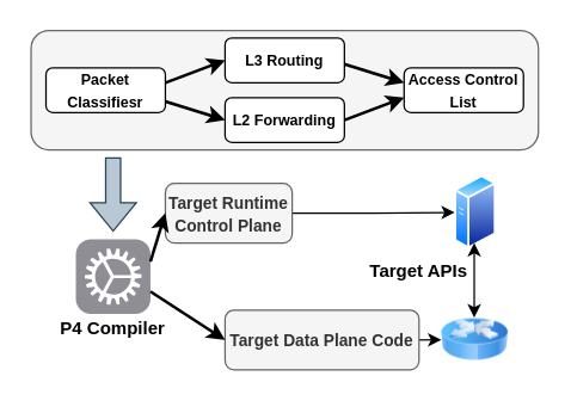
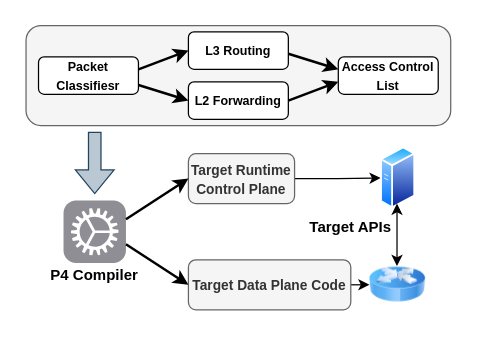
  <mxCell id="0" />
  <mxCell id="1" parent="0" />
  <mxCell id="2" value="" style="rounded=1;whiteSpace=wrap;html=1;fillColor=#f5f5f5;fontColor=#333333;strokeColor=#666666;" parent="1" vertex="1"><mxGeometry x="20" y="20" width="340" height="80" as="geometry" /></mxCell>
  <mxCell id="3" value="&lt;font style=&quot;font-size: 10px;&quot;&gt;&lt;b&gt;Packet Classifiesr&lt;/b&gt;&lt;/font&gt;" style="rounded=1;whiteSpace=wrap;html=1;" parent="1" vertex="1"><mxGeometry x="30" y="45" width="80" height="30" as="geometry" /></mxCell>
  <mxCell id="4" value="&lt;b&gt;&lt;font style=&quot;font-size: 10px;&quot;&gt;L3 Routing&lt;/font&gt;&lt;/b&gt;" style="rounded=1;whiteSpace=wrap;html=1;" parent="1" vertex="1"><mxGeometry x="150" y="25" width="80" height="30" as="geometry" /></mxCell>
  <mxCell id="5" value="&lt;b&gt;&lt;font style=&quot;font-size: 10px;&quot;&gt;L2 Forwarding&lt;/font&gt;&lt;/b&gt;" style="rounded=1;whiteSpace=wrap;html=1;" parent="1" vertex="1"><mxGeometry x="150" y="65" width="80" height="30" as="geometry" /></mxCell>
  <mxCell id="6" value="&lt;b&gt;&lt;font style=&quot;font-size: 10px;&quot;&gt;Access Control List&lt;/font&gt;&lt;/b&gt;" style="rounded=1;whiteSpace=wrap;html=1;" parent="1" vertex="1"><mxGeometry x="270" y="45" width="80" height="30" as="geometry" /></mxCell>
  <mxCell id="7" value="" style="endArrow=classic;html=1;rounded=0;entryX=0;entryY=0.5;entryDx=0;entryDy=0;fontSize=16;strokeWidth=2;" parent="1" target="4" edge="1"><mxGeometry width="50" height="50" relative="1" as="geometry"><mxPoint x="110" y="55" as="sourcePoint" /><mxPoint x="160" y="5" as="targetPoint" /></mxGeometry></mxCell>
  <mxCell id="8" value="" style="endArrow=classic;html=1;rounded=0;entryX=0;entryY=0.5;entryDx=0;entryDy=0;fontSize=16;strokeWidth=2;" parent="1" target="5" edge="1"><mxGeometry width="50" height="50" relative="1" as="geometry"><mxPoint x="110" y="67.5" as="sourcePoint" /><mxPoint x="150" y="52.5" as="targetPoint" /></mxGeometry></mxCell>
  <mxCell id="9" value="" style="endArrow=classic;html=1;rounded=0;entryX=0;entryY=0.5;entryDx=0;entryDy=0;fontSize=16;strokeWidth=2;" parent="1" edge="1"><mxGeometry width="50" height="50" relative="1" as="geometry"><mxPoint x="230" y="42.5" as="sourcePoint" /><mxPoint x="270" y="55" as="targetPoint" /></mxGeometry></mxCell>
  <mxCell id="10" value="" style="endArrow=classic;html=1;rounded=0;entryX=0;entryY=0.5;entryDx=0;entryDy=0;fontSize=16;strokeWidth=2;" parent="1" edge="1"><mxGeometry width="50" height="50" relative="1" as="geometry"><mxPoint x="230" y="80" as="sourcePoint" /><mxPoint x="270" y="65" as="targetPoint" /></mxGeometry></mxCell>
  <mxCell id="11" value="" style="shape=flexArrow;endArrow=classic;html=1;rounded=0;fillColor=#bac8d3;strokeColor=#23445d;" parent="1" edge="1"><mxGeometry width="50" height="50" relative="1" as="geometry"><mxPoint x="75" y="105" as="sourcePoint" /><mxPoint x="75" y="155" as="targetPoint" /></mxGeometry></mxCell>
  <mxCell id="12" value="" style="rounded=1;whiteSpace=wrap;html=1;strokeWidth=1;shadow=0;dashed=0;shape=mxgraph.ios7.misc.settings;fillColor=#8F8E94;strokeColor=none;strokeColor2=#222222;fontColor=#222222;fontSize=8;verticalLabelPosition=bottom;verticalAlign=top;sketch=0;" parent="1" vertex="1"><mxGeometry x="50" y="160" width="50" height="50" as="geometry" /></mxCell>
  <mxCell id="13" style="edgeStyle=orthogonalEdgeStyle;rounded=0;orthogonalLoop=1;jettySize=auto;html=1;exitX=1;exitY=0.5;exitDx=0;exitDy=0;entryX=0;entryY=0.5;entryDx=0;entryDy=0;" parent="1" source="14" target="21" edge="1"><mxGeometry relative="1" as="geometry" /></mxCell>
- <mxCell id="14" value="&lt;b&gt;&lt;font style=&quot;font-size: 11px;&quot;&gt;Target Runtime Control Plane&lt;/font&gt;&lt;/b&gt;" style="rounded=1;whiteSpace=wrap;html=1;fillColor=#f5f5f5;fontColor=#333333;strokeColor=#666666;" parent="1" vertex="1"><mxGeometry x="110" y="122.5" width="85" height="40" as="geometry" /></mxCell>
+ <mxCell id="14" value="&lt;b&gt;&lt;font style=&quot;font-size: 11px;&quot;&gt;Target Runtime Control Plane&lt;/font&gt;&lt;/b&gt;" style="rounded=1;whiteSpace=wrap;html=1;fillColor=#f5f5f5;fontColor=#333333;strokeColor=#666666;" parent="1" vertex="1"><mxGeometry x="150" y="122.5" width="85" height="40" as="geometry" /></mxCell>
  <mxCell id="15" style="edgeStyle=orthogonalEdgeStyle;rounded=0;orthogonalLoop=1;jettySize=auto;html=1;exitX=1;exitY=0.5;exitDx=0;exitDy=0;entryX=0;entryY=0.5;entryDx=0;entryDy=0;" parent="1" source="16" target="20" edge="1"><mxGeometry relative="1" as="geometry" /></mxCell>
  <mxCell id="16" value="&lt;b&gt;&lt;font style=&quot;font-size: 11px;&quot;&gt;Target Data Plane Code&lt;/font&gt;&lt;/b&gt;" style="rounded=1;whiteSpace=wrap;html=1;fillColor=#f5f5f5;fontColor=#333333;strokeColor=#666666;" parent="1" vertex="1"><mxGeometry x="150" y="207.5" width="130" height="40" as="geometry" /></mxCell>
  <mxCell id="17" value="&lt;b&gt;P4 Compiler&lt;/b&gt;" style="text;html=1;strokeColor=none;fillColor=none;align=center;verticalAlign=middle;whiteSpace=wrap;rounded=0;" parent="1" vertex="1"><mxGeometry x="20" y="205" width="110" height="30" as="geometry" /></mxCell>
  <mxCell id="18" value="" style="endArrow=classic;html=1;rounded=0;entryX=0;entryY=0.5;entryDx=0;entryDy=0;fontSize=16;strokeWidth=2;" parent="1" target="14" edge="1"><mxGeometry width="50" height="50" relative="1" as="geometry"><mxPoint x="100" y="175" as="sourcePoint" /><mxPoint x="140" y="160" as="targetPoint" /></mxGeometry></mxCell>
  <mxCell id="19" value="" style="endArrow=classic;html=1;rounded=0;entryX=0;entryY=0.5;entryDx=0;entryDy=0;fontSize=16;strokeWidth=2;" parent="1" target="16" edge="1"><mxGeometry width="50" height="50" relative="1" as="geometry"><mxPoint x="100" y="195" as="sourcePoint" /><mxPoint x="150" y="170" as="targetPoint" /></mxGeometry></mxCell>
  <mxCell id="20" value="" style="image;html=1;image=img/lib/clip_art/networking/Router_Icon_128x128.png" parent="1" vertex="1"><mxGeometry x="295" y="200" width="45" height="55" as="geometry" /></mxCell>
  <mxCell id="21" value="" style="image;aspect=fixed;perimeter=ellipsePerimeter;html=1;align=center;shadow=0;dashed=0;spacingTop=3;image=img/lib/active_directory/generic_server.svg;" parent="1" vertex="1"><mxGeometry x="304" y="117" width="28.0" height="50" as="geometry" /></mxCell>
  <mxCell id="22" value="" style="endArrow=classic;startArrow=classic;html=1;rounded=0;" parent="1" edge="1"><mxGeometry width="50" height="50" relative="1" as="geometry"><mxPoint x="317" y="212.5" as="sourcePoint" /><mxPoint x="317" y="162.5" as="targetPoint" /></mxGeometry></mxCell>
  <mxCell id="23" value="&lt;b&gt;Target APIs&lt;/b&gt;" style="text;html=1;strokeColor=none;fillColor=none;align=center;verticalAlign=middle;whiteSpace=wrap;rounded=0;" parent="1" vertex="1"><mxGeometry x="235" y="167" width="90" height="30" as="geometry" /></mxCell>
